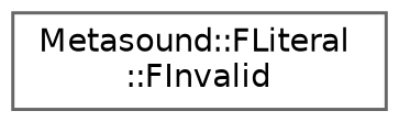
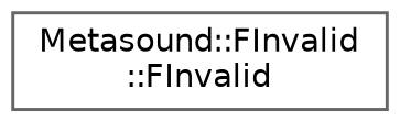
  digraph {
    rankdir=TB
-   n1 [color=grey40 fillcolor=white fontname=Helvetica fontsize=10 height=0.2 label="Metasound::FLiteral\l::FInvalid" shape=box style=filled width=0.4]
+   n1 [color=grey40 fillcolor=white fontname=Helvetica fontsize=10 height=0.2 label="Metasound::FInvalid\l::FInvalid" shape=box style=filled width=0.4]
  }
